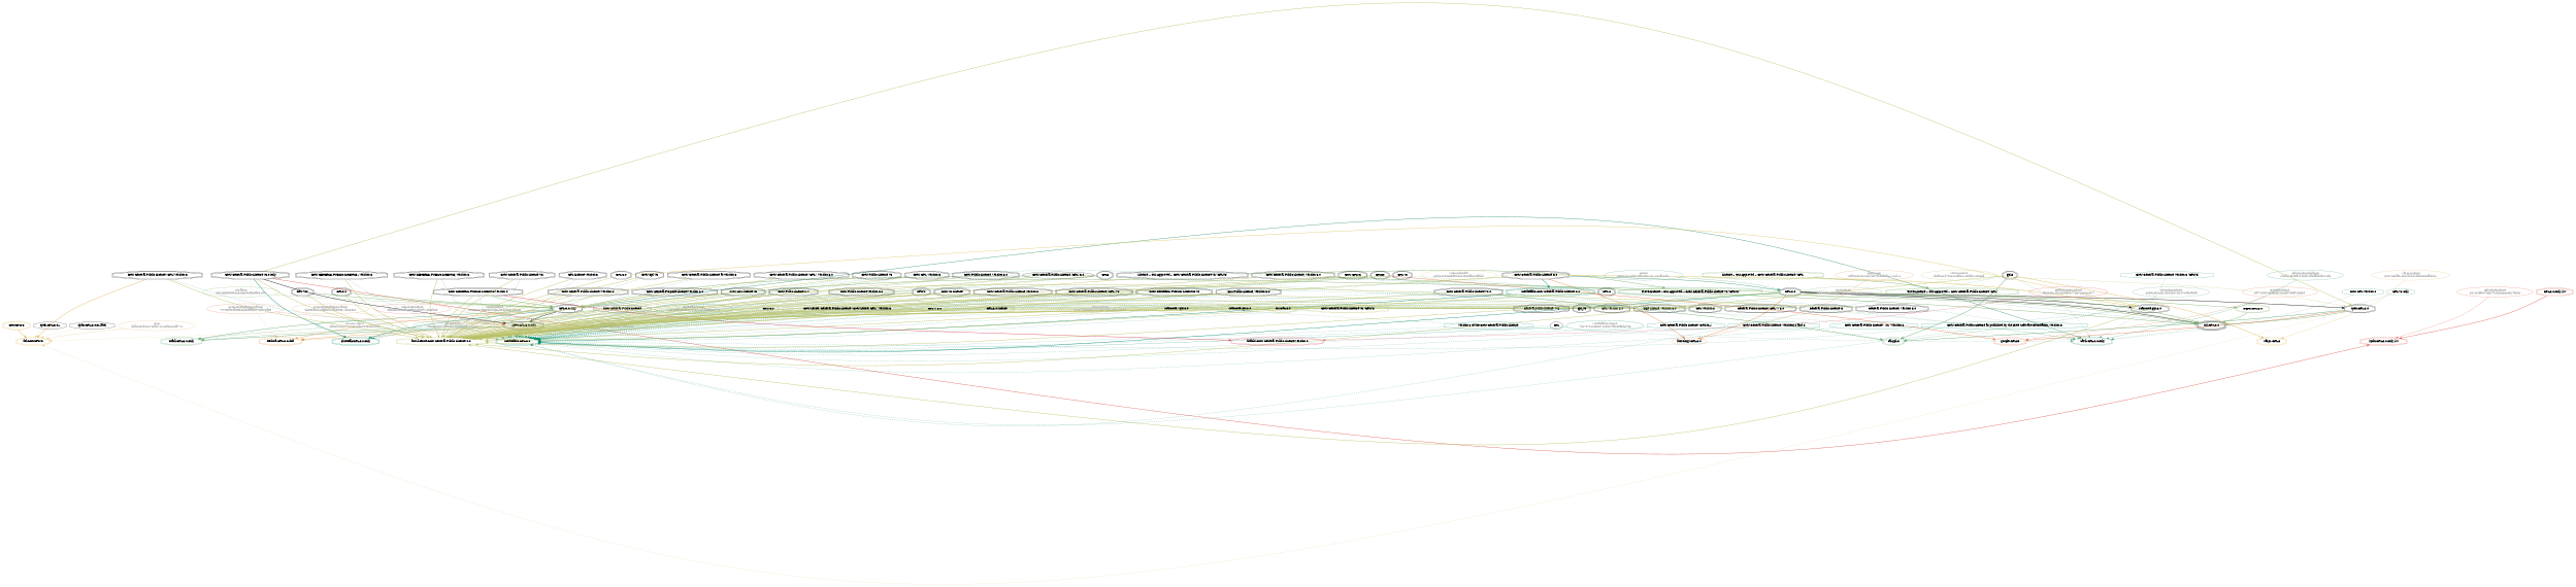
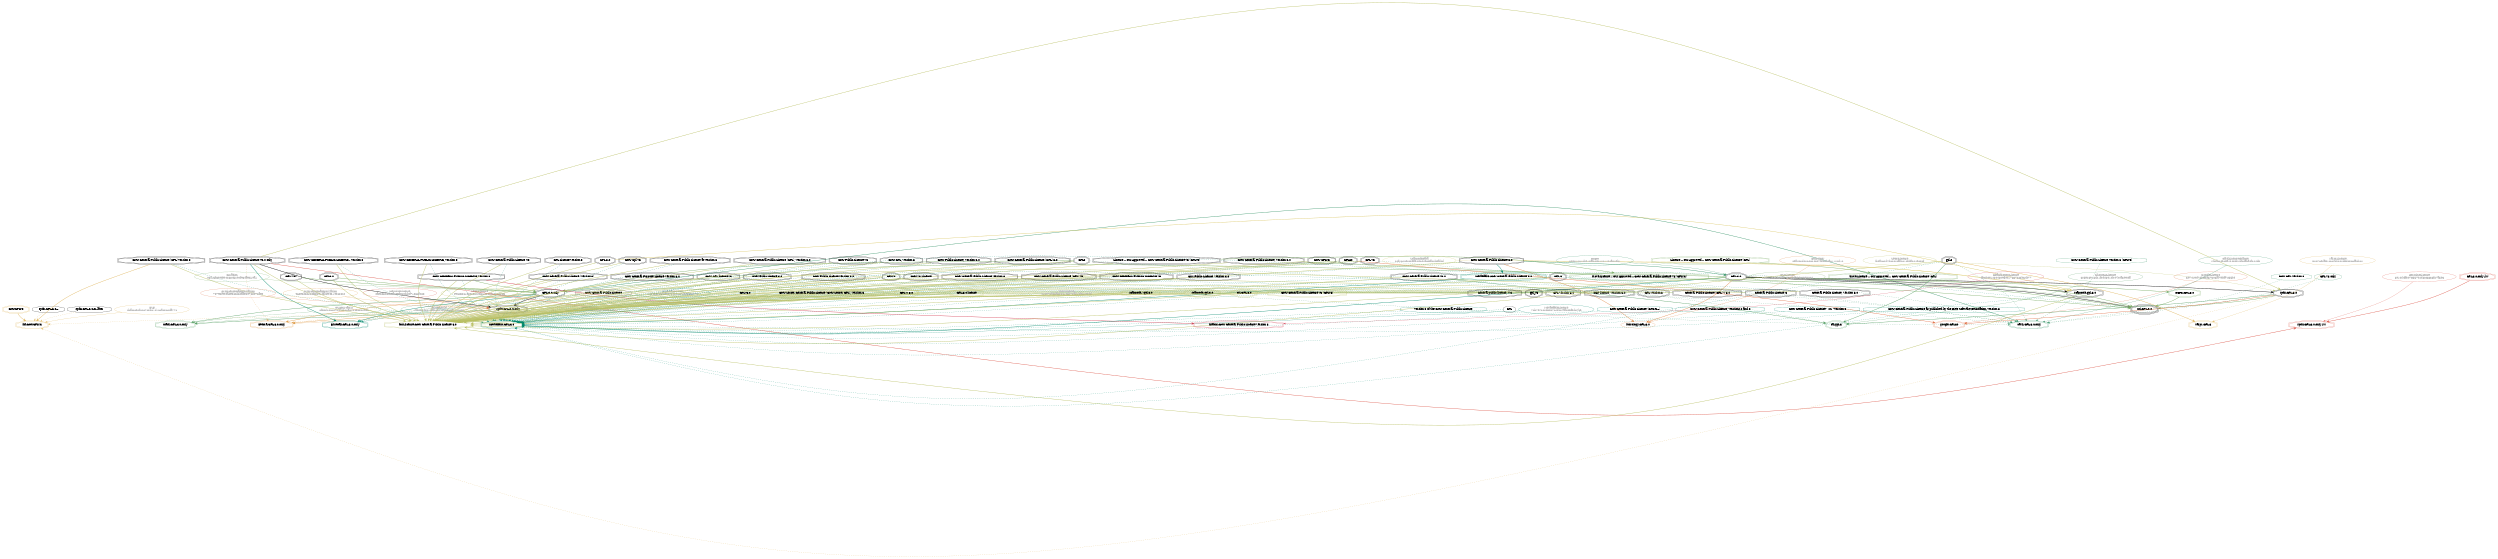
  strict digraph {
    splines=curved
    node [shape=doubleoctagon]
    edge [arrowhead=vee color="#b8bf62" style=bold weight=0.7]
    n1 [label="spdx:GPL-3.0+" shape=octagon]
    n2 [color="#deb256" label="fsf:GNUGPLv3"]
    n3 [color="#b8bf62" fillcolor="beige;1" fontcolor=gray label="SPDXLicense\n49c25861dc9232d4d31b86cd6016c085" shape=ellipse]
    n4 [label="spdx:GPL-3.0-only"]
-   n5 [color="#e09d4b" label="Fedora:GPL-3.0-dca"]
+   n5 [color="#e09d4b" label="Fedora:GPL-3.0-only"]
    n6 [color="#58a066" label="osadl:GPL-3.0-only"]
    n7 [color="#00876c" label="metaeffekt:GPL-3.0"]
    n8 [label="GPL-3.0-only"]
    n9 [color="#00876c" label="BlueOak:GPL-3.0-only"]
    n10 [color="#379469" label="cavil:GPL-3.0-only"]
    n11 [color="#b8bf62" label="foss-license:GNU General Public License 3.0"]
    n12 [label="GNU General Public License v3.0 only"]
    n13 [label="spdx:GPL-3.0"]
    n14 [color="#dc574a" label="spdx:GPL-3.0-only -lw"]
    n15 [label="osi:GPL-3.0" shape=tripleoctagon]
    n16 [color="#e06f45" label="google:GPL30"]
    n17 [color="#58a066" label="cal:gpl-3"]
    n18 [label="spdx:GPL-3.0-or-later" shape=octagon]
    n19 [color="#b8bf62" fillcolor="beige;1" fontcolor=gray label="SPDXLicense\nf85acc2d7d6802caf23169ba022935cf" shape=ellipse]
    n20 [label="GPL-3.0"]
    n21 [color="#78ab63" label="DEP5:GPL-3.0"]
    n22 [label="scancode:gpl-3.0"]
    n23 [color="#e18745" label="fossology:GPL-3.0" shape=ellipse]
    n24 [color="#78ab63" fillcolor="beige;1" fontcolor=gray label="OSILicense\n35521adcd269fa145436db9e84c502c4" shape=ellipse]
    n25 [label="GNU General Public License, Version 3.0"]
    n26 [color="#78ab63" label="Trove:License :: OSI Approved :: GNU General Public License (GPL)"]
    n27 [color="#78ab63" label="License :: OSI Approved :: GNU General Public License (GPL)"]
    n28 [color="#78ab63" label="Trove:License :: OSI Approved :: GNU General Public License v3 (GPLv3)"]
    n29 [label="License :: OSI Approved :: GNU General Public License v3 (GPLv3)"]
    n30 [color="#e06f45" fillcolor="beige;1" fontcolor=gray label="GoogleLicense\n597419d76b9f3c57306fa7ebff7255be" shape=ellipse]
    n31 [label=GPL30]
    n32 [color="#e09d4b" fillcolor="beige;1" fontcolor=gray label="FedoraEntry\n3bc561b66285d357bfd42607d0bc46f1" shape=ellipse]
    n33 [label=GPLv3]
    n34 [label="GNU General Public License" shape=octagon]
    n35 [color="#00876c" fillcolor="beige;1" fontcolor=gray label="BlueOakCouncil\n115465e45a3f9e73d29187dceeb3c776" shape=ellipse]
    n36 [color="#58a066" fillcolor="beige;1" fontcolor=gray label="OSADLRule\n1a5033d601bfab6624b26e3ea71c2397" shape=ellipse]
    n37 [color="#58a066" fillcolor="beige;1" fontcolor=gray label="OSADLMatrix\n0fe0d24c3870475568a81549cd02f4fc" shape=ellipse]
    n38 [color="#deb256" fillcolor="beige;1" fontcolor=gray label="FSF\ndcfb33e0f023765561d1c6a6560da77c" shape=ellipse]
    n39 [color="#deb256" label=GNUGPLv3]
    n40 [label="GNU General Public License (GPL) version 3"]
    n41 [color="#58a066" fillcolor="beige;1" fontcolor=gray label="ChooseALicense\n605e28916d21f0d48910b47b4a3990ff" shape=ellipse]
    n42 [label="gpl-3"]
    n43 [color="#deb256" label="warpr:GPL-3"]
    n44 [label="GNU General Public License v3.0"]
    n45 [label="GNU GPLv3"]
    n46 [color="#dac767" fillcolor="beige;1" fontcolor=gray label="ScancodeData\n02f2620e8c59a94d6d4965ff60befbbd" shape=ellipse]
    n47 [label="GPL 3.0"]
    n48 [label="GNU General Public License 3.0"]
    n49 [color="#00876c" label="metaeffekt:GNU General Public License 3.0"]
    n50 [color="#e18745" fillcolor="beige;1" fontcolor=gray label="Fossology\n0ea408d4864834657fd46dca61122d10" shape=ellipse]
    n51 [label=GPL shape=octagon]
    n52 [color="#379469" fillcolor="beige;1" fontcolor=gray label="OKFN\n855312616b918fa36981231152a02eb1" shape=ellipse]
    n53 [color="#e06f45" fillcolor="beige;1" fontcolor=gray label="OrtLicenseCategorization\n73793f99ea2e58cd8baae8e76de72a9e" shape=ellipse]
    n54 [color="#e09d4b" fillcolor="beige;1" fontcolor=gray label="OrtLicenseCategorization\n963e3b3c120f3f691dfb2945149688c4" shape=ellipse]
    n55 [color="#379469" fillcolor="beige;1" fontcolor=gray label="CavilLicenseChange\n1f6db3496ea15405e15fcdaca4f324d5" shape=ellipse]
    n56 [color="#379469" label="GNU GPL version 3" shape=octagon]
    n57 [color="#379469" label="GNU General Public License version 3 (GPLv3)" shape=octagon]
    n58 [label="GPL 3"]
    n59 [label="GPL v3"]
    n60 [color="#379469" label="GPL v3 only" shape=octagon]
    n61 [label=GPL3]
    n62 [color="#00876c" fillcolor="beige;1" fontcolor=gray label="MetaeffektLicense\n76b7e730055e87c45b07af059f9d37b9" shape=ellipse]
    n63 [color="#00876c" label="GNU General Public License (GPLV3+)" shape=octagon]
    n64 [color="#00876c" label="GNU General Public License, Versions 2 and 3" shape=octagon]
    n65 [label="GNU GENERAL PUBLIC LICENSE - Version 3"]
    n66 [label="GNU GENERAL PUBLIC LICENSE Version 3"]
    n67 [color="#d43d51" label="hitachi:GNU General Public License Version 3"]
    n68 [label="GNU GENERAL PUBLIC LICENSE v3"]
    n69 [label="GNU GENERAL PUBLIC LICENSE, version 3"]
    n70 [label="GNU GPL license v3"]
    n71 [label="GNU GPL, Version 3"]
    n72 [label="GNU General Public Licence Version 3"]
-   n73 [label="GNU General Public License (GPL) 3.0" shape=ellipse]
+   n73 [label="GNU General Public License (GPL) 3.0"]
    n74 [label="GNU General Public License (GPL) v3"]
    n75 [label="GNU General Public License (GPL), Version 3.0"]
    n76 [label="GNU General Public License (version 3)"]
    n77 [label="GNU General Public License at version 3"]
    n78 [label="GNU General Purpose License Version 3.0"]
    n79 [label="GNU Gpl v3"]
    n80 [label="GNU Pubic License 3.0"]
    n81 [label="GNU Public License v3"]
    n82 [label="GNU Public License version 3.0"]
    n83 [label="GNU Public License, Version 3.0"]
    n84 [label="GNU v3 License"]
    n85 [label="GNU General Public License v.3"]
    n86 [label="Gnu Public Licence, Version 3.0"]
    n87 [label="GPL Licence Version 3"]
    n88 [label="GPL Version 3.0"]
    n89 [label="DEP license, Version 3.0"]
    n90 [label="GPL version 3"]
    n91 [label="General Public License (GPL) v 3.0"]
    n92 [label="General Public License 3"]
    n93 [label="General Public License, Version 3.0"]
    n94 [label="General public licence, v 3"]
    n95 [label=gpl_v3]
    n96 [color="#00876c" label="GNU General Public License\" .SS \"Version 3" shape=octagon]
    n97 [color="#00876c" label="GNU General Public License as published by the Free Software Foundation; version 3" shape=octagon]
    n98 [color="#00876c" label="version 3 of the GNU General Public License" shape=octagon]
    n99 [color="#dc574a" fillcolor="beige;1" fontcolor=gray label="HermineLicense\n6e14d4ff007355792d6cc6333f27a5e3" shape=ellipse]
    n100 [color="#dc574a" label="GPL-3.0-only -lw"]
    n101 [color="#dc574a" fillcolor="beige;1" fontcolor=gray label="HermineLicense\n0aed88d1ce6ac79f430dd4f71568f423" shape=ellipse]
    n102 [color="#deb256" fillcolor="beige;1" fontcolor=gray label="WarprLicense\n58076eda91cc648b802ded65c6fa8b62" shape=ellipse]
    n103 [color="#b8bf62" fillcolor="beige;1" fontcolor=gray label="FossLicense\n412972a86a38861e3b70ab1cfe61e3dd" shape=ellipse]
    n104 [label="GPL3.0"]
    n105 [label="GPL (v3)"]
    n106 [color="#b8bf62" label="scancode://gpl-3.0"]
    n107 [color="#b8bf62" label="scancode:gpl-3.0"]
    n108 [color="#b8bf62" label="osi:GPL-3.0"]
    n109 [color="#b8bf62" label="GNU General Public License v3 (GPLv3)"]
    n110 [color="#b8bf62" label="GPLv3.0"]
    n111 [color="#b8bf62" label="GNU Lesser General Public License (GNU Lesser GPL), version 3"]
    n112 [color="#b8bf62" label="GPL v. 3.0"]
    n113 [color="#b8bf62" label="GPL-3.0 license"]
    n114 [color="#d43d51" fillcolor="beige;1" fontcolor=gray label="HitachiOpenLicense\ndfccb4e128048095e017667683b64b77" shape=ellipse]
    n115 [color="#78ab63" fillcolor="beige;1" fontcolor=gray label="Curation\n06a15f69ede9426c45290f93da951ea1" shape=ellipse]
    n1 -> n2 [color="#deb256" style=dashed weight=0.5]
    n3 -> n4 [weight=0.5 arrowhead="" style=""]
    n4 -> n2 [color="#deb256" style=dashed weight=0.5]
    n4 -> n5 [color="#e09d4b"]
    n4 -> n6 [color="#58a066"]
    n4 -> n7 [color="#00876c"]
    n8 -> n4 [color=""]
    n8 -> n5 [color="#e09d4b"]
    n8 -> n6 [color="#58a066"]
    n8 -> n9 [color="#00876c"]
    n8 -> n10 [color="#379469"]
    n8 -> n11
    n12 -> n4 [color=""]
    n12 -> n5 [color="#e09d4b" style=dashed weight=0.5]
    n12 -> n9 [color="#00876c"]
    n12 -> n11
    n12 -> n13
    n12 -> n14 [color="#dc574a"]
    n13 -> n2 [color="#deb256" style=dashed weight=0.5]
    n13 -> n15 [color="#78ab63"]
    n13 -> n16 [color="#e06f45"]
    n13 -> n17 [color="#58a066"]
    n15 -> n7 [color="#00876c" style=dashed weight=0.5]
    n18 -> n2 [color="#deb256" style=dashed weight=0.5]
    n19 -> n13 [weight=0.5 arrowhead="" style=""]
    n20 -> n7 [color="#00876c"]
    n20 -> n8 [color="#78ab63"]
    n20 -> n10 [color="#379469" style=dashed weight=0.5]
    n20 -> n11
    n20 -> n13 [color=""]
    n20 -> n15 [color=""]
    n20 -> n21 [color="#78ab63"]
    n20 -> n22 [color=""]
    n20 -> n23 [color="#e18745"]
    n21 -> n15 [color="#78ab63"]
    n22 -> n7 [color="#00876c" style=dashed weight=0.5]
    n22 -> n11
    n24 -> n15 [color="#78ab63" weight=0.5 arrowhead="" style=""]
    n25 -> n11
    n25 -> n15 [color="#78ab63"]
    n26 -> n15 [color="#78ab63"]
    n27 -> n26 [color="#78ab63"]
    n28 -> n15 [color="#78ab63"]
    n29 -> n11
    n29 -> n28 [color="#78ab63"]
    n30 -> n16 [color="#e06f45" weight=0.5 arrowhead="" style=""]
    n31 -> n7 [color="#00876c" style=dashed weight=0.5]
    n31 -> n11
    n31 -> n16 [color="#e06f45"]
    n32 -> n5 [color="#e09d4b" weight=0.5 arrowhead="" style=""]
    n33 -> n5 [color="#e09d4b" style=dashed weight=0.5]
    n33 -> n7 [color="#00876c" style=dashed weight=0.5]
    n33 -> n10 [color="#379469" style=dashed weight=0.5]
    n33 -> n11
    n34 -> n9 [color="#00876c" style=dashed weight=0.5]
    n35 -> n9 [color="#00876c" weight=0.5 arrowhead="" style=""]
    n36 -> n6 [color="#58a066" weight=0.5 arrowhead="" style=""]
    n37 -> n6 [color="#58a066" weight=0.5 arrowhead="" style=""]
    n38 -> n2 [color="#deb256" weight=0.5 arrowhead="" style=""]
    n39 -> n2 [color="#deb256"]
    n40 -> n2 [color="#deb256"]
    n40 -> n7 [color="#00876c" style=dashed weight=0.5]
    n40 -> n11
    n41 -> n17 [color="#58a066" weight=0.5 arrowhead="" style=""]
    n42 -> n7 [color="#00876c" style=dashed weight=0.5]
    n42 -> n10 [color="#379469" style=dashed weight=0.5]
    n42 -> n11
    n42 -> n17 [color="#58a066"]
    n42 -> n43 [color="#deb256"]
    n44 -> n7 [color="#00876c" style=dashed weight=0.5]
    n44 -> n11
    n44 -> n17 [color="#58a066"]
    n45 -> n11
    n45 -> n17 [color="#58a066" style=dashed weight=0.5]
    n46 -> n22 [color="#dac767" weight=0.5 arrowhead="" style=""]
    n47 -> n11
    n47 -> n22 [color="#dac767"]
    n48 -> n7 [color="#00876c" style=dashed weight=0.5]
    n48 -> n11
    n48 -> n20 [color="#379469"]
    n48 -> n22 [color="#dac767"]
    n48 -> n23 [color="#e18745"]
    n48 -> n49 [color="#00876c"]
    n49 -> n7 [color="#00876c"]
    n50 -> n23 [color="#e18745" weight=0.5 arrowhead="" style=""]
    n51 -> n7 [color="#00876c" style=dashed weight=0.5]
    n52 -> n20 [color="#379469" weight=0.5 arrowhead="" style=""]
    n53 -> n4 [color="#e06f45" weight=0.5 arrowhead="" style=""]
    n54 -> n4 [color="#e09d4b" weight=0.5 arrowhead="" style=""]
    n55 -> n10 [color="#379469" weight=0.5 arrowhead="" style=""]
    n56 -> n10 [color="#379469" style=dashed weight=0.5]
    n57 -> n10 [color="#379469" style=dashed weight=0.5]
    n58 -> n7 [color="#00876c" style=dashed weight=0.5]
    n58 -> n10 [color="#379469" style=dashed weight=0.5]
    n58 -> n11
    n59 -> n7 [color="#00876c" style=dashed weight=0.5]
    n59 -> n10 [color="#379469" style=dashed weight=0.5]
    n59 -> n11
    n60 -> n10 [color="#379469" style=dashed weight=0.5]
    n61 -> n7 [color="#00876c" style=dashed weight=0.5]
    n61 -> n8 [color="#78ab63"]
    n61 -> n10 [color="#379469" style=dashed weight=0.5]
    n61 -> n11
    n62 -> n7 [color="#00876c" weight=0.5 arrowhead="" style=""]
    n63 -> n7 [color="#00876c" style=dashed weight=0.5]
    n64 -> n7 [color="#00876c" style=dashed weight=0.5]
    n65 -> n7 [color="#00876c" style=dashed weight=0.5]
    n65 -> n11
    n66 -> n7 [color="#00876c" style=dashed weight=0.5]
    n66 -> n8 [color="#78ab63"]
    n66 -> n11
    n66 -> n67 [color="#d43d51"]
    n68 -> n7 [color="#00876c" style=dashed weight=0.5]
    n68 -> n11
    n69 -> n7 [color="#00876c" style=dashed weight=0.5]
    n69 -> n11
    n70 -> n7 [color="#00876c" style=dashed weight=0.5]
    n70 -> n11
    n71 -> n7 [color="#00876c" style=dashed weight=0.5]
    n71 -> n11
    n72 -> n7 [color="#00876c" style=dashed weight=0.5]
    n72 -> n11
    n73 -> n7 [color="#00876c" style=dashed weight=0.5]
    n73 -> n11
    n74 -> n7 [color="#00876c" style=dashed weight=0.5]
    n74 -> n11
    n75 -> n7 [color="#00876c" style=dashed weight=0.5]
    n75 -> n11
    n76 -> n7 [color="#00876c" style=dashed weight=0.5]
    n76 -> n11
    n77 -> n7 [color="#00876c" style=dashed weight=0.5]
    n77 -> n11
    n78 -> n7 [color="#00876c" style=dashed weight=0.5]
    n78 -> n11
    n79 -> n7 [color="#00876c" style=dashed weight=0.5]
    n79 -> n11
    n80 -> n7 [color="#00876c" style=dashed weight=0.5]
    n80 -> n11
    n81 -> n7 [color="#00876c" style=dashed weight=0.5]
    n81 -> n11
    n82 -> n7 [color="#00876c" style=dashed weight=0.5]
    n82 -> n11
    n83 -> n7 [color="#00876c" style=dashed weight=0.5]
    n83 -> n11
    n84 -> n7 [color="#00876c" style=dashed weight=0.5]
    n84 -> n11
    n85 -> n7 [color="#00876c" style=dashed weight=0.5]
    n85 -> n11
    n86 -> n7 [color="#00876c" style=dashed weight=0.5]
    n86 -> n11
    n87 -> n7 [color="#00876c" style=dashed weight=0.5]
    n87 -> n11
    n88 -> n7 [color="#00876c" style=dashed weight=0.5]
    n88 -> n11
    n89 -> n7 [color="#00876c" style=dashed weight=0.5]
    n89 -> n11
    n90 -> n7 [color="#00876c" style=dashed weight=0.5]
    n90 -> n11
    n91 -> n7 [color="#00876c" style=dashed weight=0.5]
    n91 -> n11
    n92 -> n7 [color="#00876c" style=dashed weight=0.5]
    n92 -> n11
    n93 -> n7 [color="#00876c" style=dashed weight=0.5]
    n93 -> n11
    n94 -> n7 [color="#00876c" style=dashed weight=0.5]
    n94 -> n11
    n95 -> n7 [color="#00876c" style=dashed weight=0.5]
    n95 -> n11
    n96 -> n7 [color="#00876c" style=dashed weight=0.5]
    n97 -> n7 [color="#00876c" style=dashed weight=0.5]
    n98 -> n7 [color="#00876c" style=dashed weight=0.5]
    n99 -> n14 [color="#dc574a" weight=0.5 arrowhead="" style=""]
    n100 -> n14 [color="#dc574a"]
    n101 -> n4 [color="#dc574a" weight=0.5 arrowhead="" style=""]
    n102 -> n43 [color="#deb256" weight=0.5 arrowhead="" style=""]
    n103 -> n11 [weight=0.5 arrowhead="" style=""]
    n104 -> n8 [color="#78ab63"]
    n104 -> n11
    n105 -> n8 [color="#78ab63"]
    n105 -> n11
    n106 -> n11
    n107 -> n11
    n108 -> n11
    n109 -> n11
    n110 -> n11
    n111 -> n11
    n112 -> n11
    n113 -> n11
    n114 -> n67 [color="#d43d51" weight=0.5 arrowhead="" style=""]
    n115 -> n8 [color="#78ab63" weight=0.5 arrowhead="" style=""]
  }
